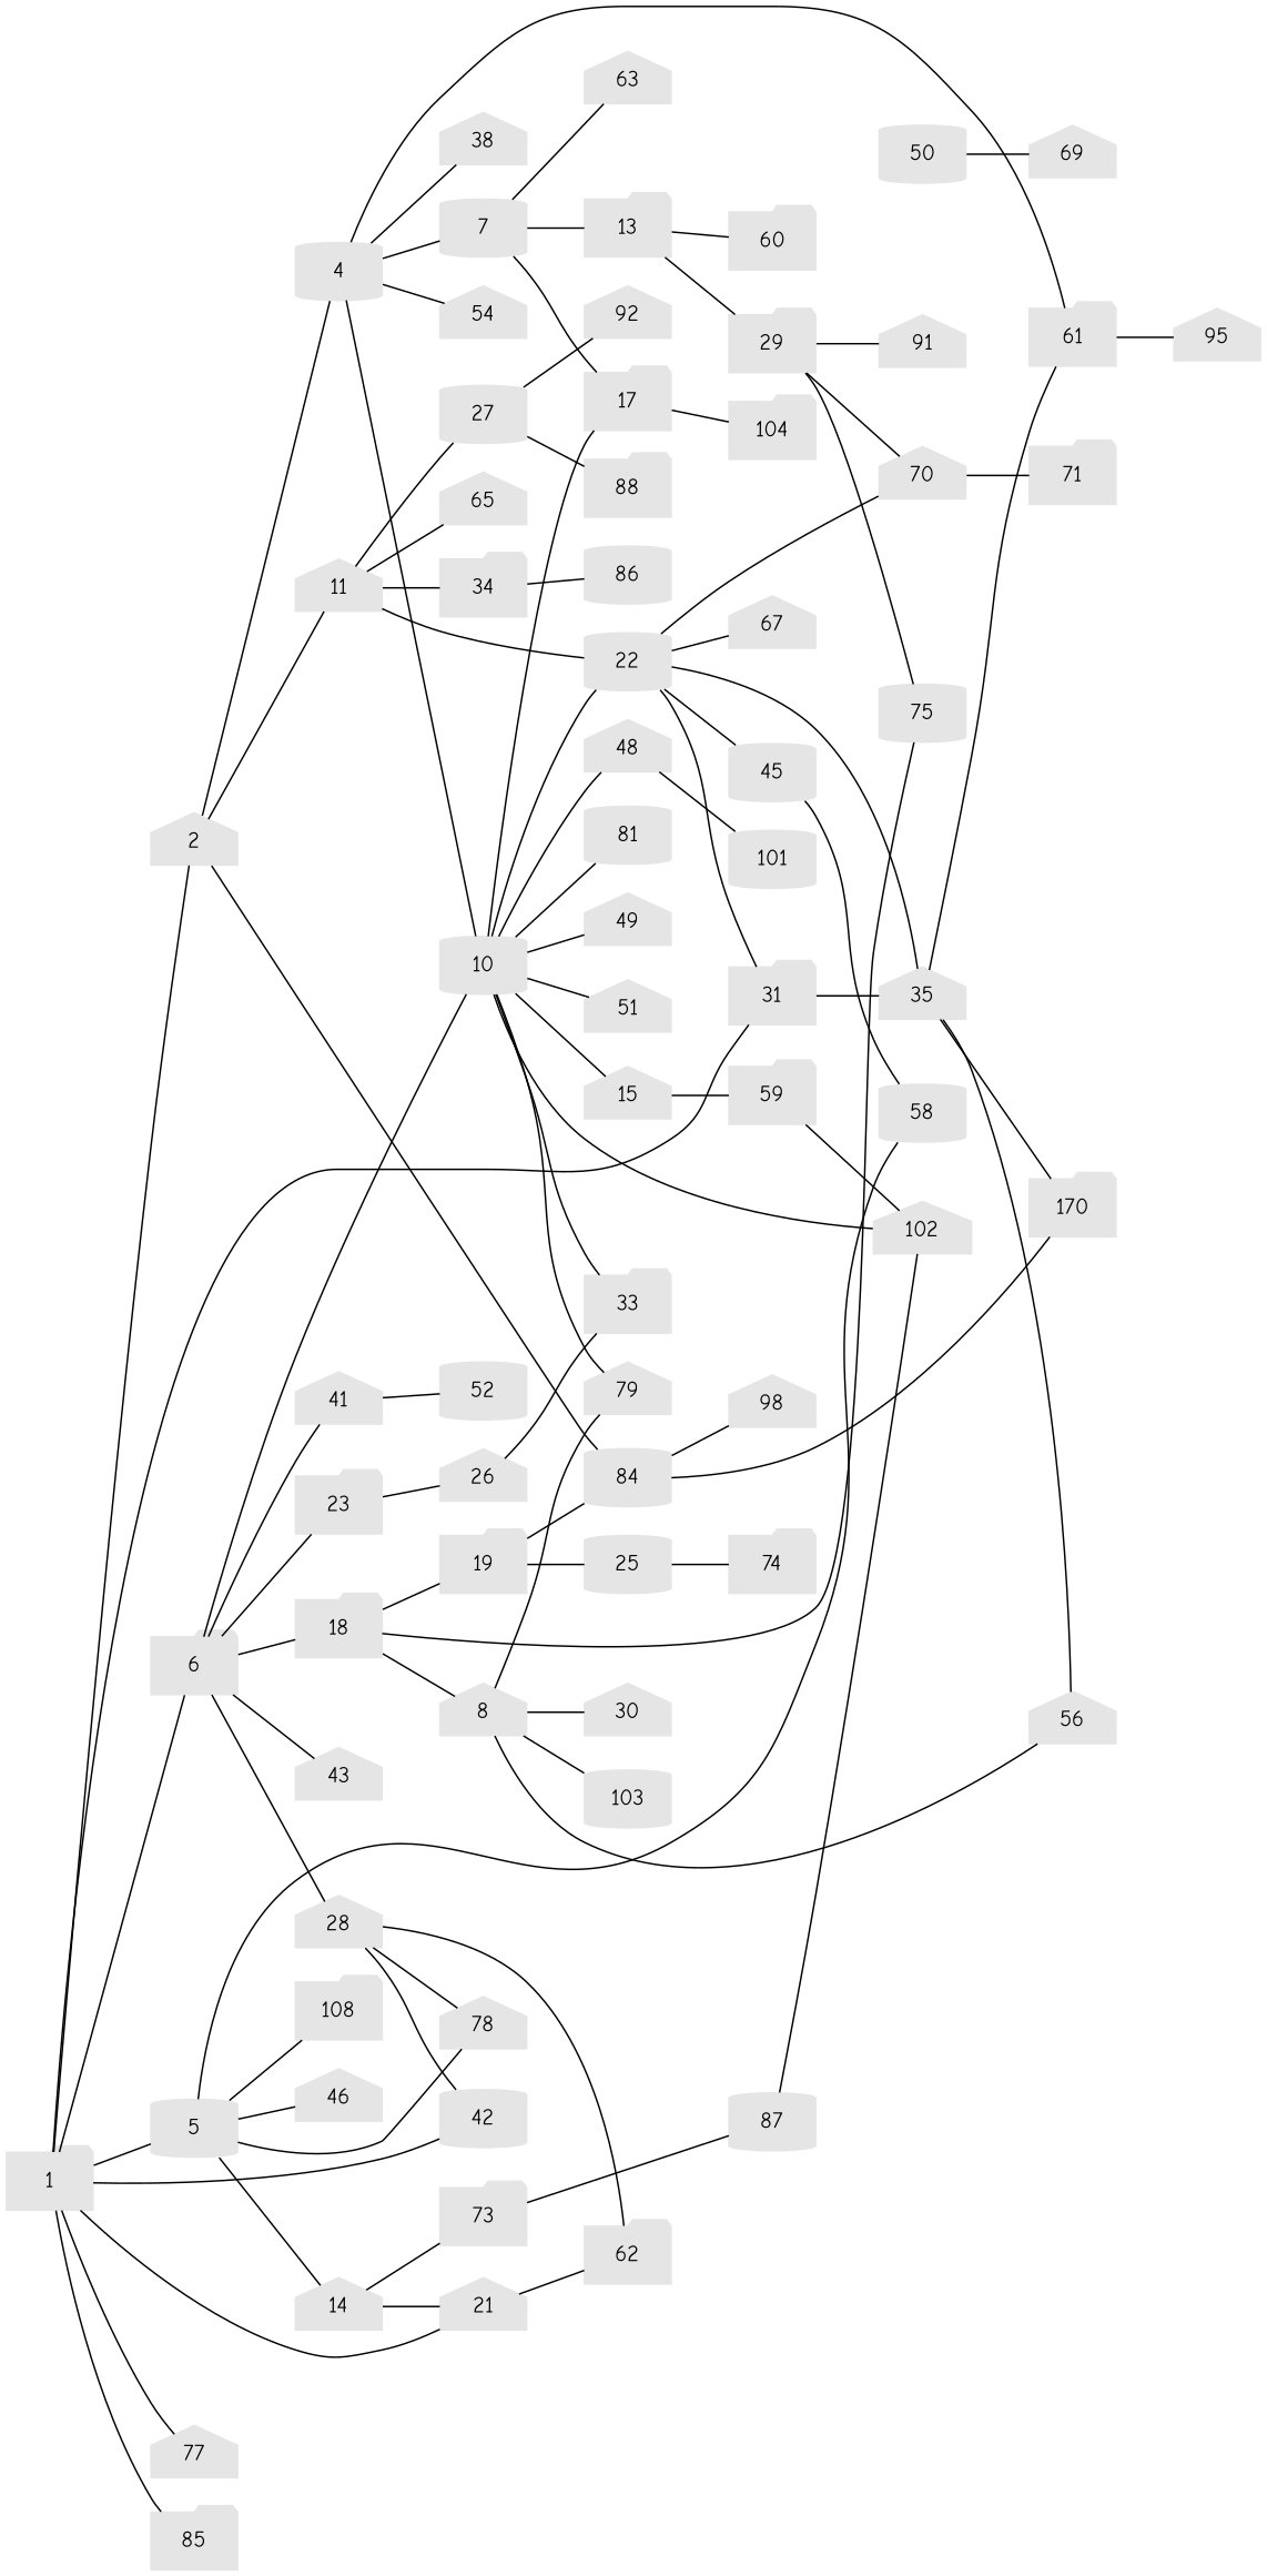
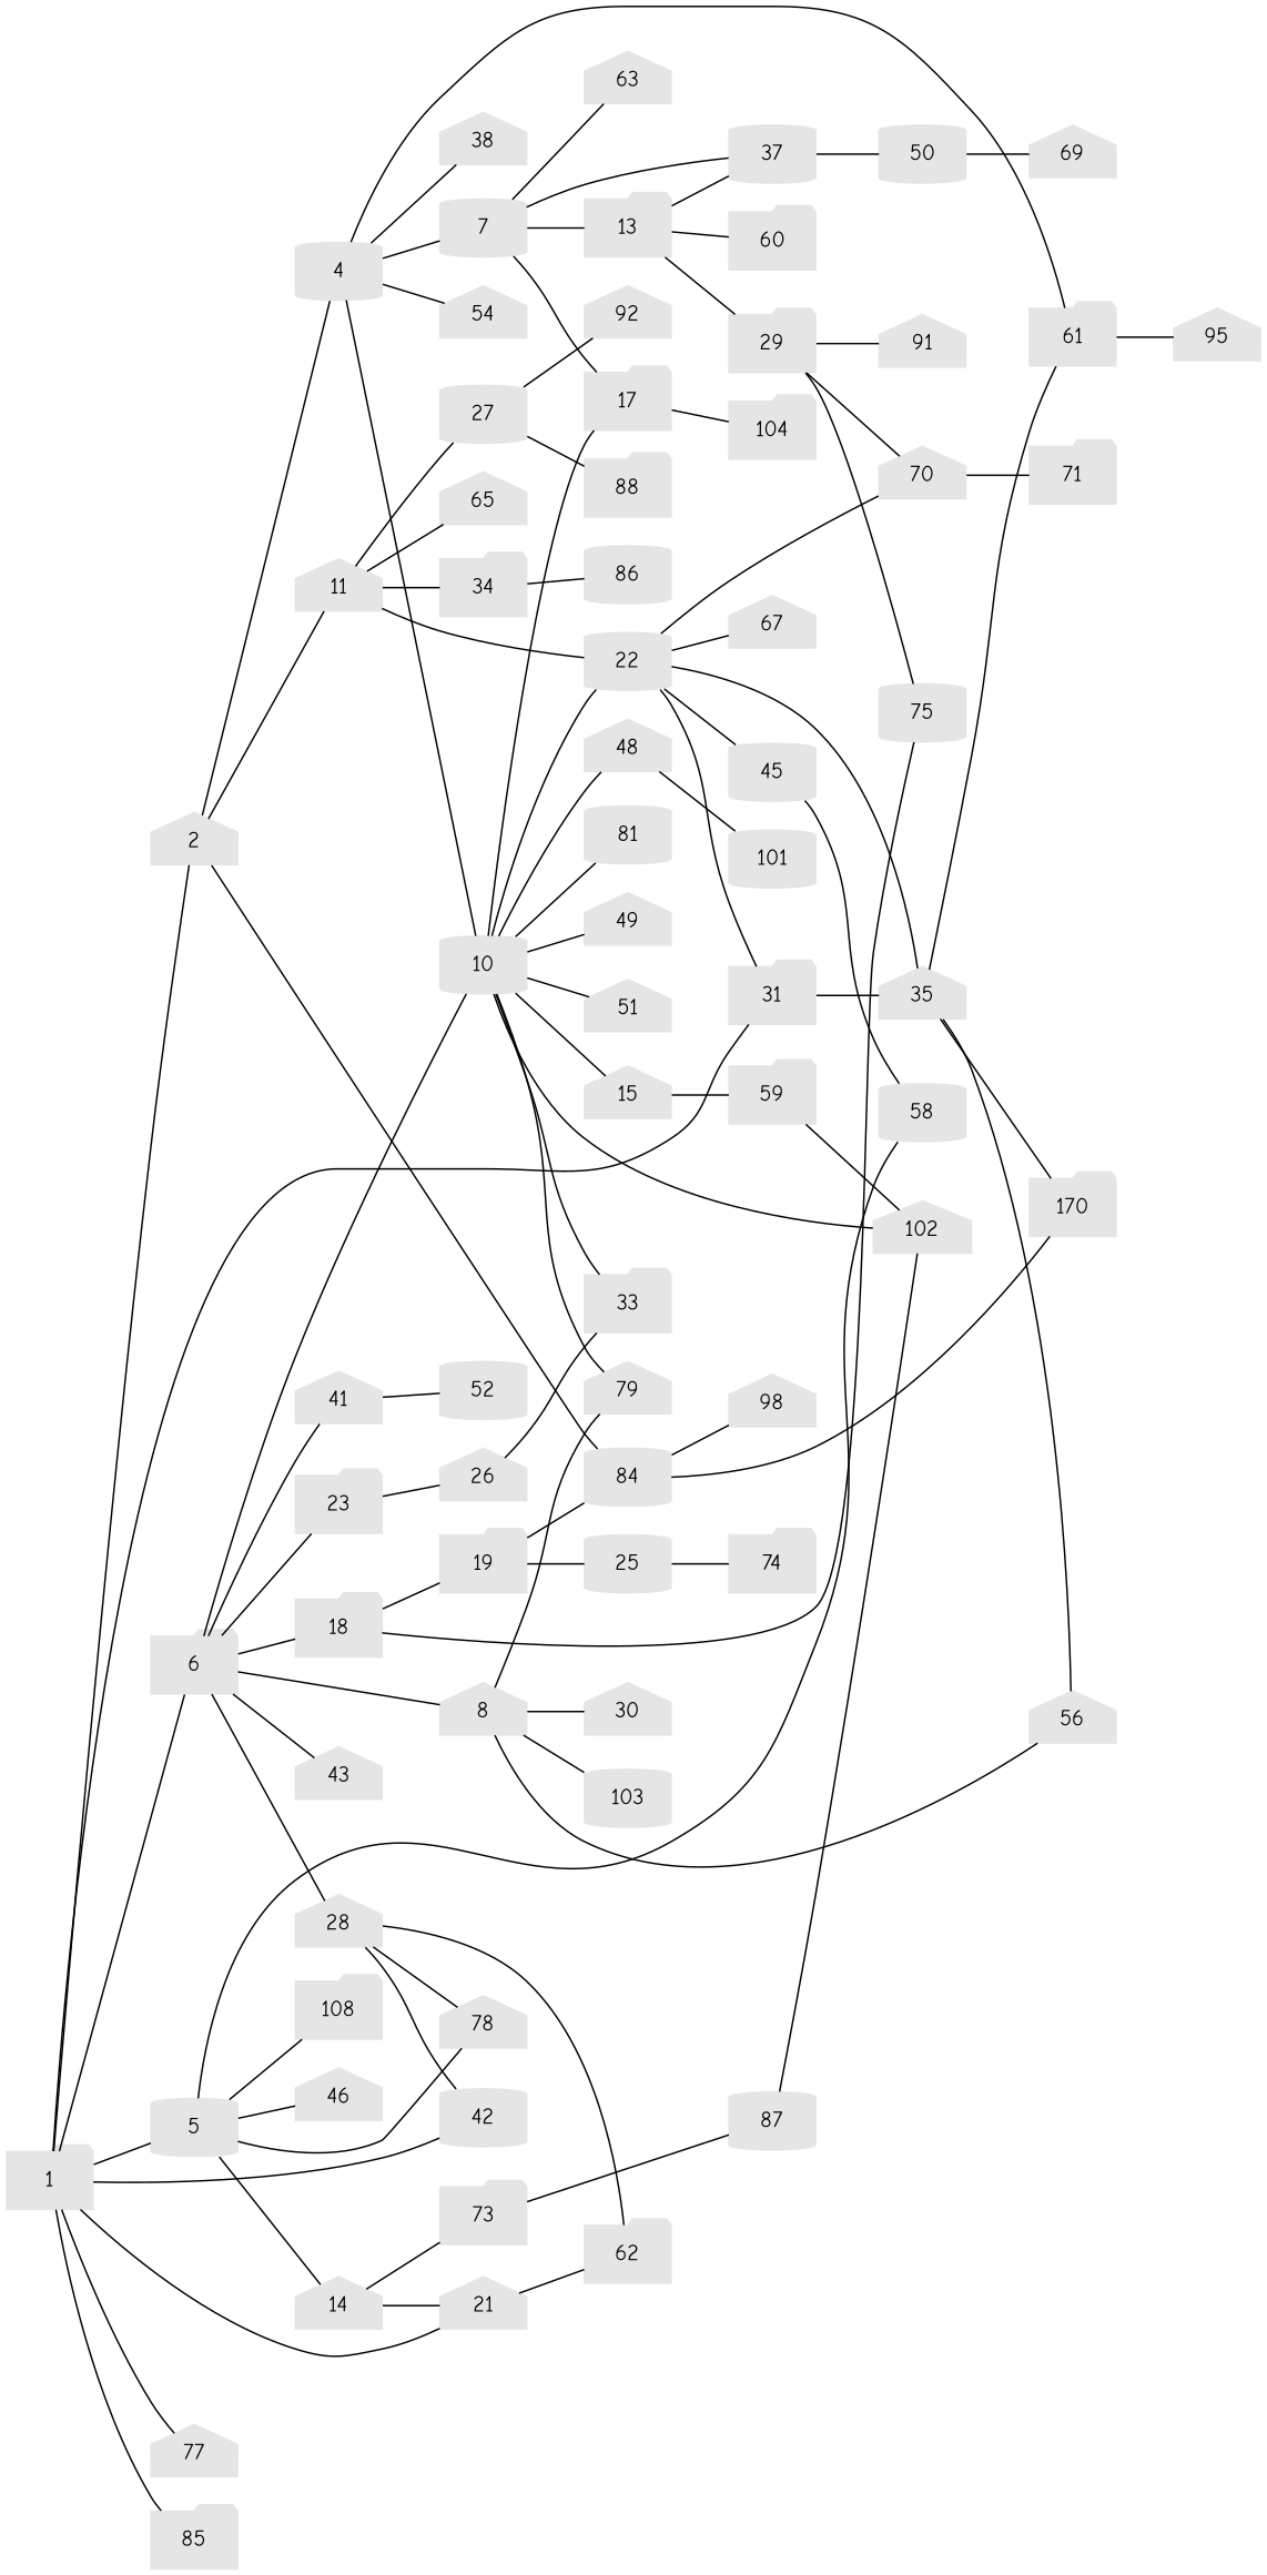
  graph {
    fontname="Comic Neue"
    rankdir=LR
    node [color=gray90 fontname="Comic Neue" shape=house style=filled]
    edge [fontname="Comic Neue"]
    1 [shape=folder super="+3"]
    2
    5 [shape=cylinder super="+76"]
    6 [shape=folder super="+9"]
    21 [super="+68"]
    31 [shape=folder]
    42 [shape=cylinder super="+89"]
    77
    85 [shape=folder]
    4 [shape=cylinder super="+47"]
    11 [super="+107"]
    84 [shape=cylinder]
    14 [super="+72"]
    46
    58 [shape=cylinder]
    108 [shape=folder]
    78 [super="+94"]
    10 [shape=cylinder super="+20"]
    28 [super="+44"]
    8 [super="+12"]
    18 [shape=folder]
    23 [shape=folder]
    41
    43
    62 [shape=folder]
    35 [super="+40"]
    7 [shape=cylinder super="+36"]
    38
    54
    61 [shape=folder super="+93"]
    22 [shape=cylinder super="+57"]
    27 [shape=cylinder]
    34 [shape=folder super="+96"]
    65 [super="+106"]
    n35 [label=170 shape=folder]
    98
    13 [shape=folder super="+16"]
    17 [shape=folder super="+32"]
+   37 [shape=cylinder super="+39"]
    63
    79
    15 [super="+82"]
    33 [shape=folder super="+83"]
    48 [super="+55"]
    49
    51
    81 [shape=cylinder]
    102
    19 [shape=folder super="+24"]
    25 [shape=cylinder super="+80"]
    95
    73 [shape=folder]
    30
    56 [super="+97"]
    103 [shape=cylinder]
    75 [shape=cylinder]
    26 [super="+90"]
    52 [shape=cylinder]
    29 [shape=folder super="+66"]
    60 [shape=folder]
    104 [shape=folder]
    50 [shape=cylinder super="+64"]
    59 [shape=folder]
    45 [shape=cylinder super="+53"]
    67 [super="+105"]
    70 [super="+99"]
    101 [shape=cylinder]
    88 [shape=folder]
    92
    86 [shape=cylinder]
    91
    87 [shape=cylinder]
    74 [shape=folder]
    71 [shape=folder]
    69
    1 -- 2
    1 -- 5
    1 -- 6
    1 -- 21
    1 -- 31
    1 -- 42
    1 -- 77
    1 -- 85
    2 -- 4
    2 -- 11
    2 -- 84
    5 -- 14
    5 -- 46
    5 -- 58
    5 -- 108
    5 -- 78
    6 -- 10
    6 -- 28
-   18 -- 8
+   6 -- 8
    6 -- 18
    6 -- 23
    6 -- 41
    6 -- 43
    21 -- 62
    31 -- 35
    4 -- 10
    4 -- 7
    4 -- 38
    4 -- 54
    4 -- 61
    11 -- 22
    11 -- 27
    11 -- 34
    11 -- 65
    84 -- n35
    84 -- 98
    14 -- 21
    14 -- 73
    10 -- 22
    10 -- 17
    10 -- 79
    10 -- 15
    10 -- 33
    10 -- 48
    10 -- 49
    10 -- 51
    10 -- 81
    10 -- 102
    28 -- 42
    28 -- 78
    28 -- 62
    8 -- 79
    8 -- 30
    8 -- 56
    8 -- 103
    18 -- 19
    18 -- 75
    23 -- 26
    41 -- 52
    35 -- 61
    35 -- n35
    35 -- 56
    7 -- 13
    7 -- 17
+   7 -- 37
    7 -- 63
    61 -- 95
    22 -- 31
    22 -- 35
    22 -- 45
    22 -- 67
    22 -- 70
    27 -- 88
    27 -- 92
    34 -- 86
+   13 -- 37
    13 -- 29
    13 -- 60
    17 -- 104
+   37 -- 50
    15 -- 59 [weight=2]
    48 -- 101
    19 -- 84
    19 -- 25
    25 -- 74
    73 -- 87
    26 -- 33
    29 -- 75
    29 -- 70
    29 -- 91
    50 -- 69
    59 -- 102
    45 -- 58
    70 -- 71
    87 -- 102
  }
